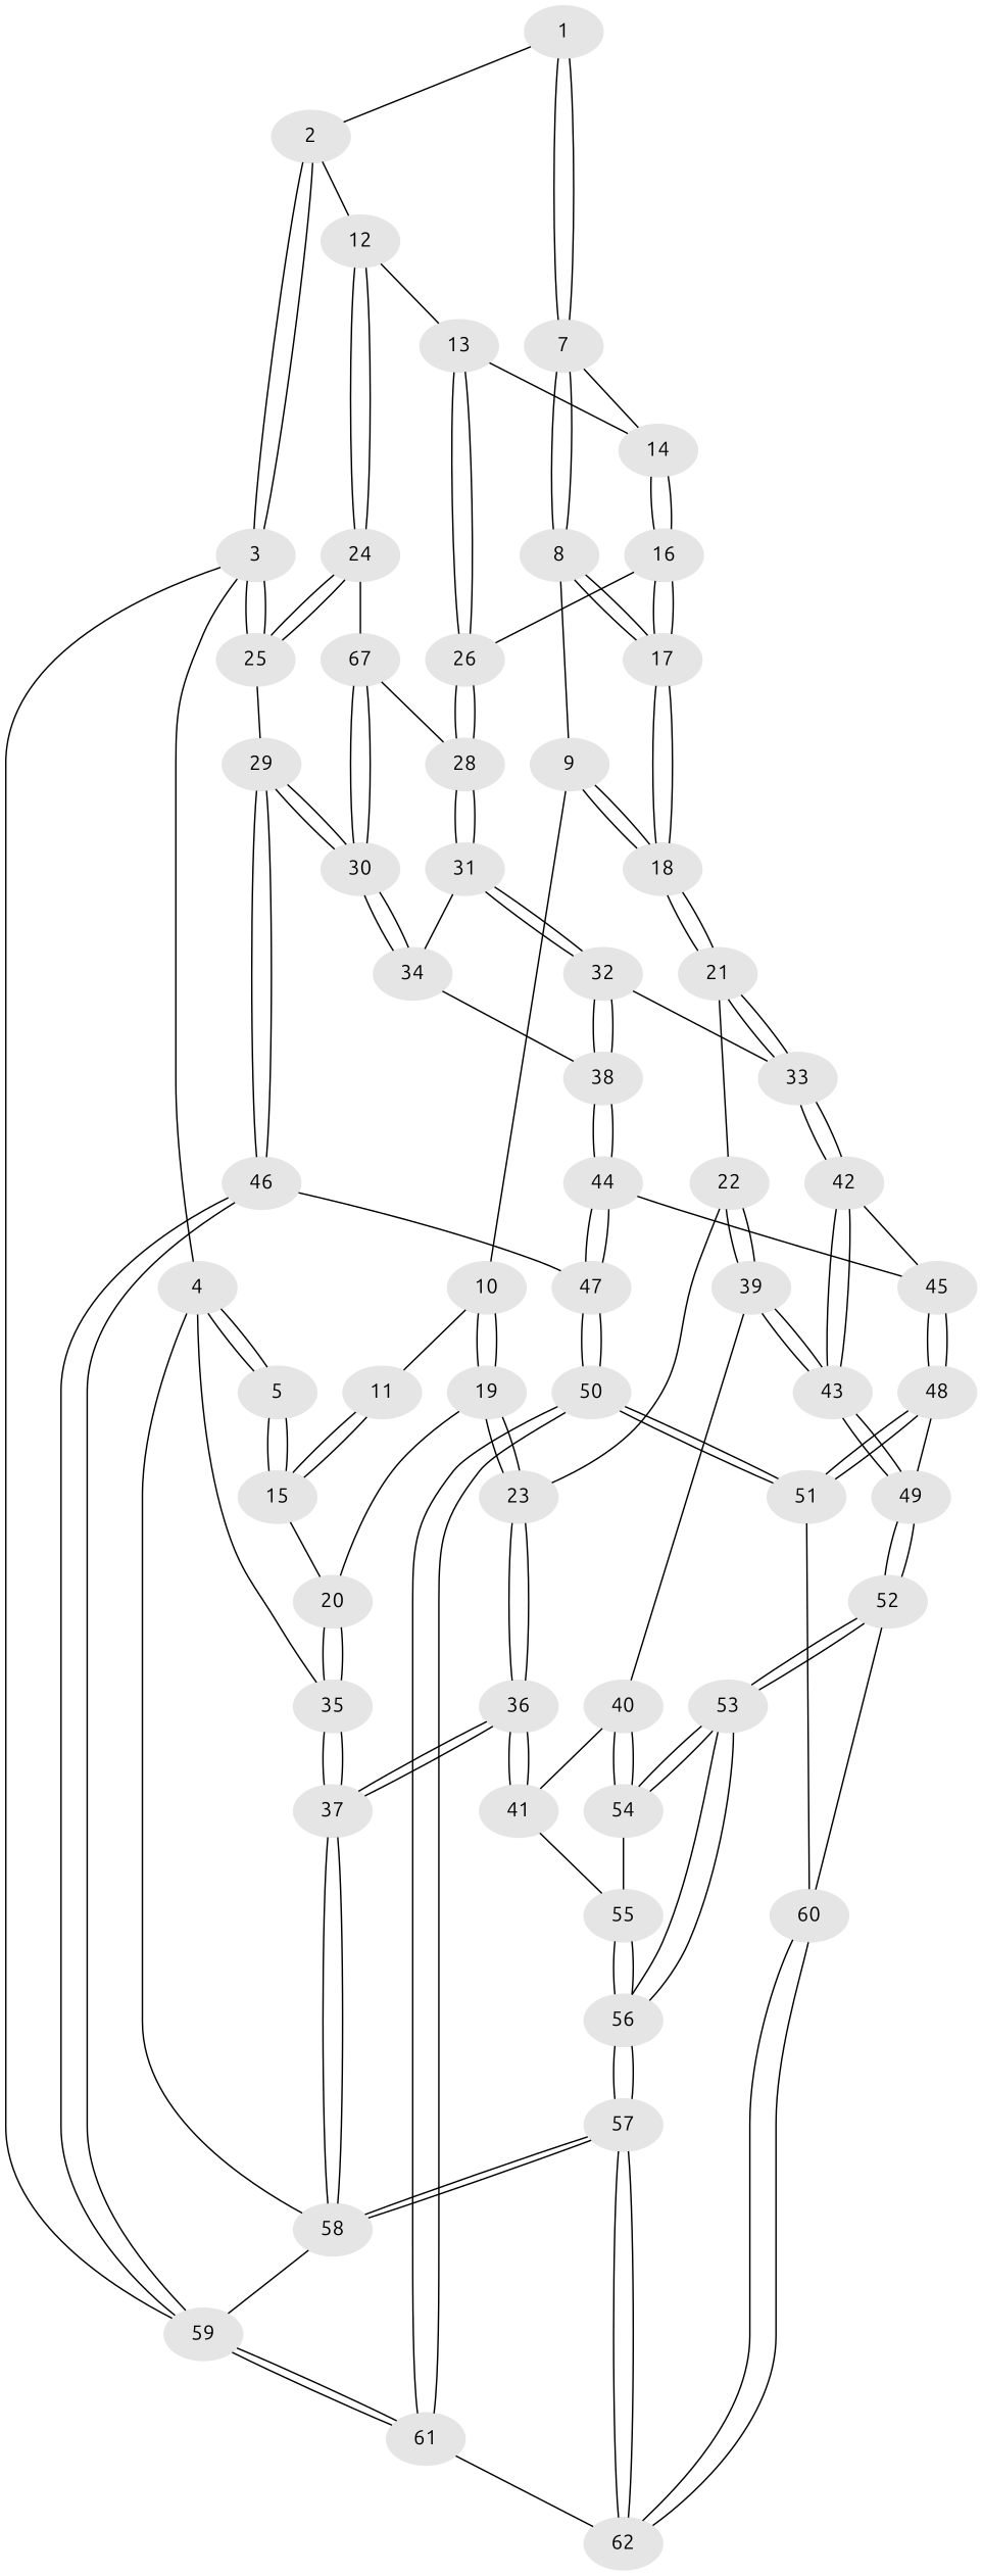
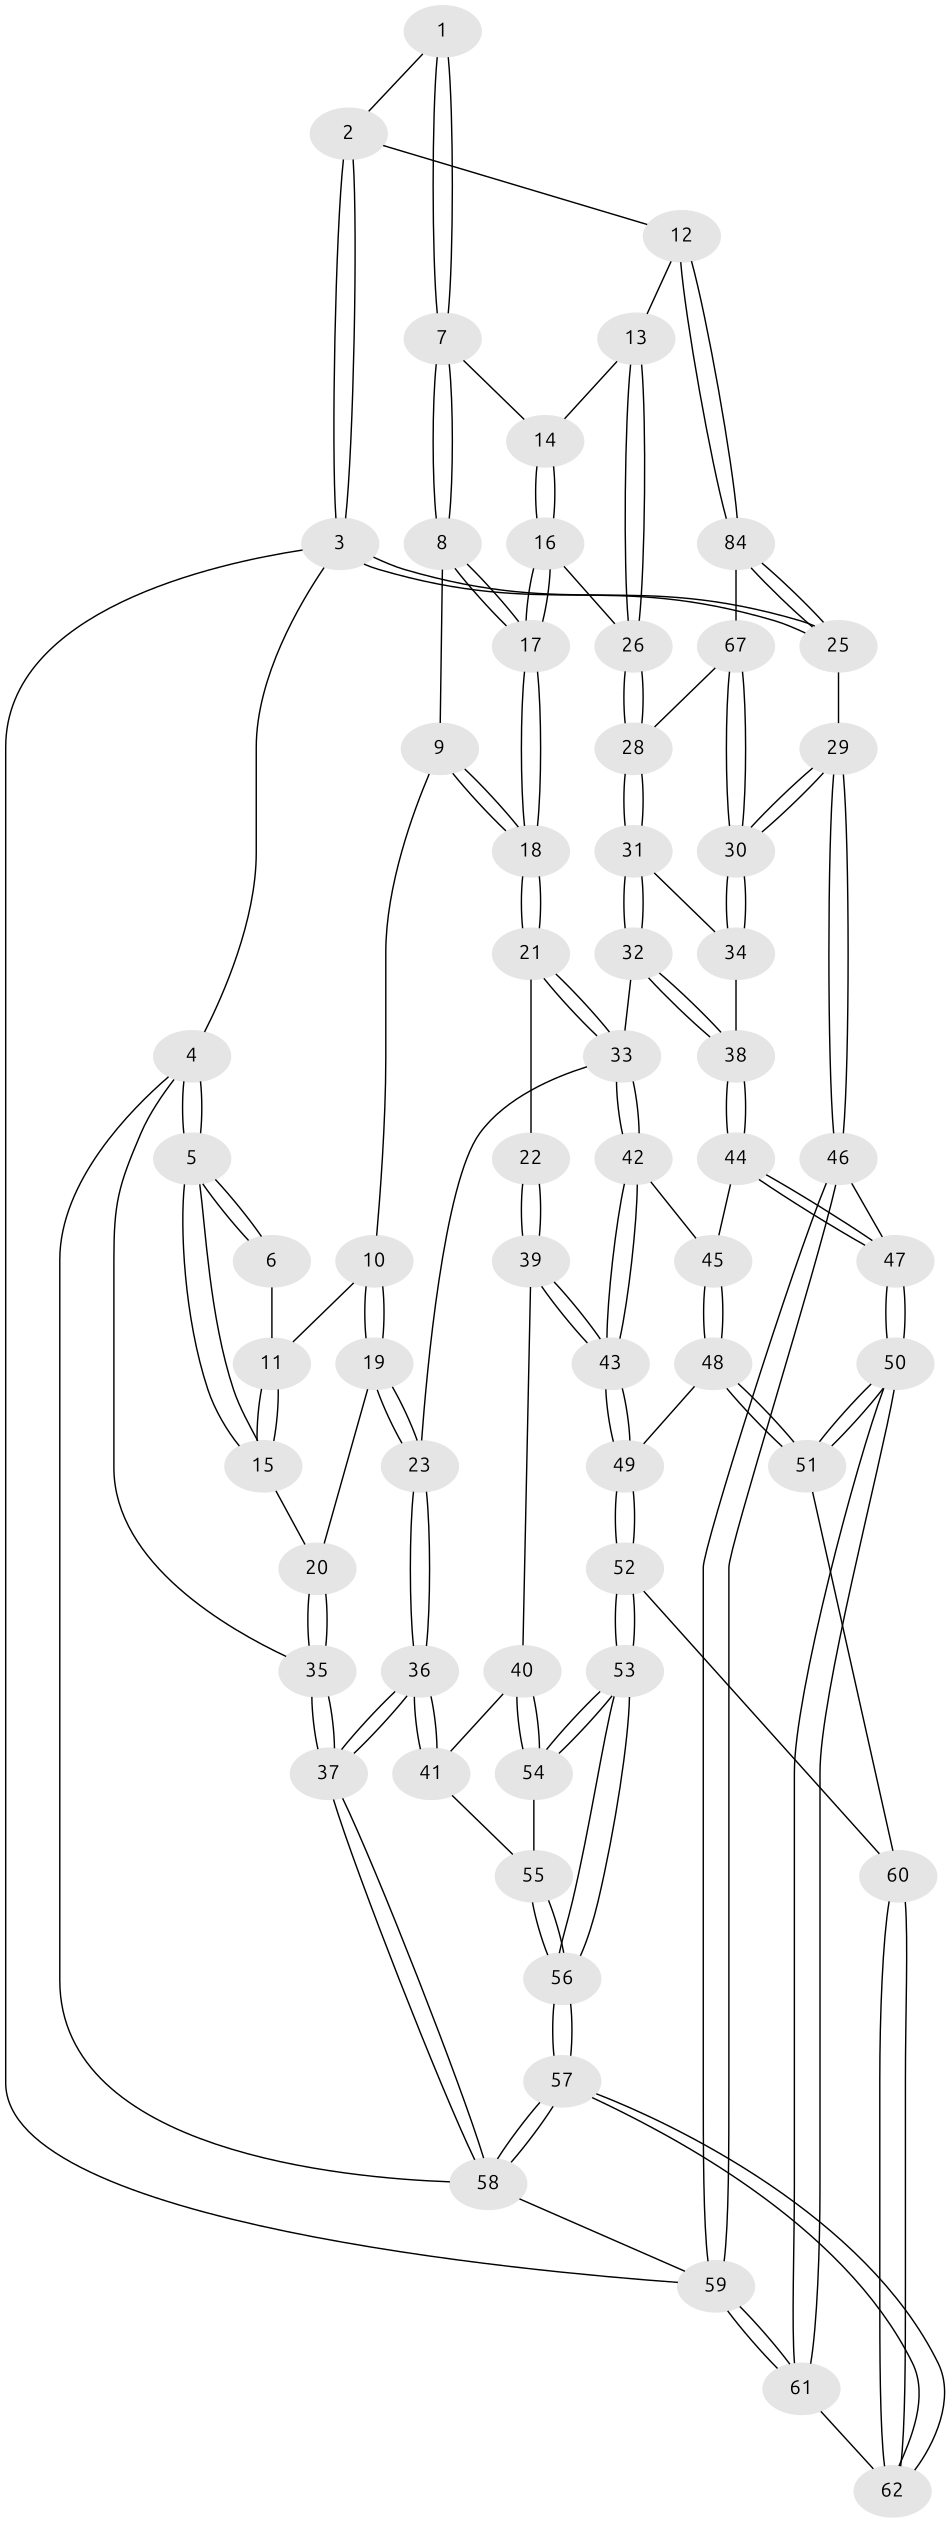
  graph {
    fontname=Ubuntu
    node [color=gray90 fontname=Ubuntu style=filled]
    edge [fontname=Ubuntu]
    1
    2
    7
    3
    12
    8
    14
    4
    25
    59
    13
-   24
+   24 [label=84]
    5
    35
    58
    29
    61
+   6
    15
    37
    11
    20
    9
    17
    16
    10
    18
    19
    21
    23
    26
    n32 [label=67]
    28
    22
    33
    36
    39
    42
    40
    43
    41
    30
    46
    31
    34
    32
    47
    38
    44
    45
    55
    54
    49
    56
    48
    52
    50
    51
    60
    53
    62
    57
    1 -- 2
    1 -- 7
    1 -- 7
    2 -- 3
    2 -- 3
    2 -- 12
    7 -- 8
    7 -- 8
    7 -- 14
    3 -- 4
    3 -- 25
    3 -- 25
    3 -- 59
    12 -- 13
    12 -- 24
    12 -- 24
    8 -- 9
    8 -- 17
    8 -- 17
    14 -- 16
    14 -- 16
    4 -- 5
    4 -- 5
    4 -- 35
    4 -- 58
    25 -- 29
    59 -- 61
    59 -- 61
    13 -- 14
    13 -- 26
    13 -- 26
    24 -- 25
    24 -- 25
    24 -- n32
+   5 -- 6
+   5 -- 6
    5 -- 15
    5 -- 15
    35 -- 37
    35 -- 37
    58 -- 59
    29 -- 30
    29 -- 30
    29 -- 46
    29 -- 46
    61 -- 62
+   6 -- 11
    15 -- 20
    37 -- 58
    37 -- 58
    11 -- 15
    11 -- 15
    20 -- 35
    20 -- 35
    9 -- 10
    9 -- 18
    9 -- 18
    17 -- 18
    17 -- 18
    16 -- 17
    16 -- 17
    16 -- 26
    10 -- 11
    10 -- 19
    10 -- 19
    18 -- 21
    18 -- 21
    19 -- 20
    19 -- 23
    19 -- 23
    21 -- 22
    21 -- 33
    21 -- 33
    23 -- 36
    23 -- 36
    26 -- 28
    26 -- 28
    n32 -- 28
    n32 -- 30
    n32 -- 30
    28 -- 31
    28 -- 31
-   22 -- 23
+   33 -- 23
    22 -- 39
    22 -- 39
    33 -- 42
    33 -- 42
    36 -- 37
    36 -- 37
    36 -- 41
    36 -- 41
    39 -- 40
    39 -- 43
    39 -- 43
    42 -- 43
    42 -- 43
    42 -- 45
    40 -- 41
    40 -- 54
    40 -- 54
    43 -- 49
    43 -- 49
    41 -- 55
    30 -- 34
    30 -- 34
    46 -- 59
    46 -- 59
    46 -- 47
    31 -- 34
    31 -- 32
    31 -- 32
    34 -- 38
    32 -- 33
    32 -- 38
    32 -- 38
    47 -- 50
    47 -- 50
    38 -- 44
    38 -- 44
    44 -- 47
    44 -- 47
    44 -- 45
    45 -- 48
    45 -- 48
    55 -- 56
    55 -- 56
    54 -- 55
    49 -- 52
    49 -- 52
    56 -- 57
    56 -- 57
    48 -- 49
    48 -- 51
    48 -- 51
    52 -- 60
    52 -- 53
    52 -- 53
    50 -- 61
    50 -- 61
    50 -- 51
    50 -- 51
    51 -- 60
    60 -- 62
    60 -- 62
    53 -- 54
    53 -- 54
    53 -- 56
    53 -- 56
    57 -- 58
    57 -- 58
    57 -- 62
    57 -- 62
  }
